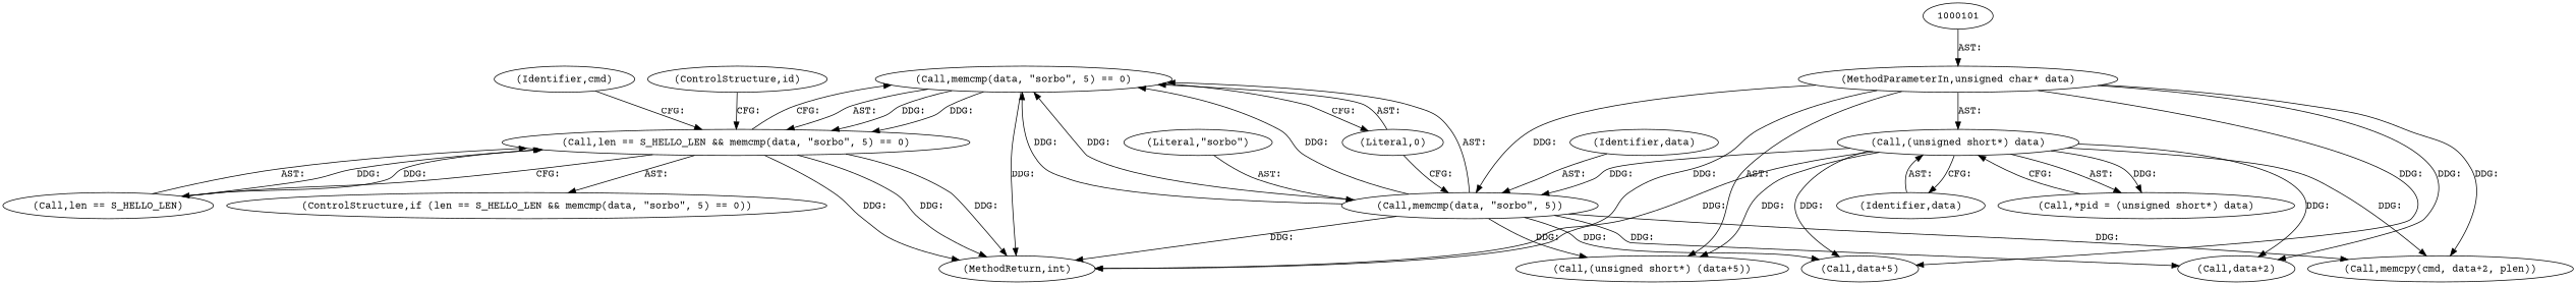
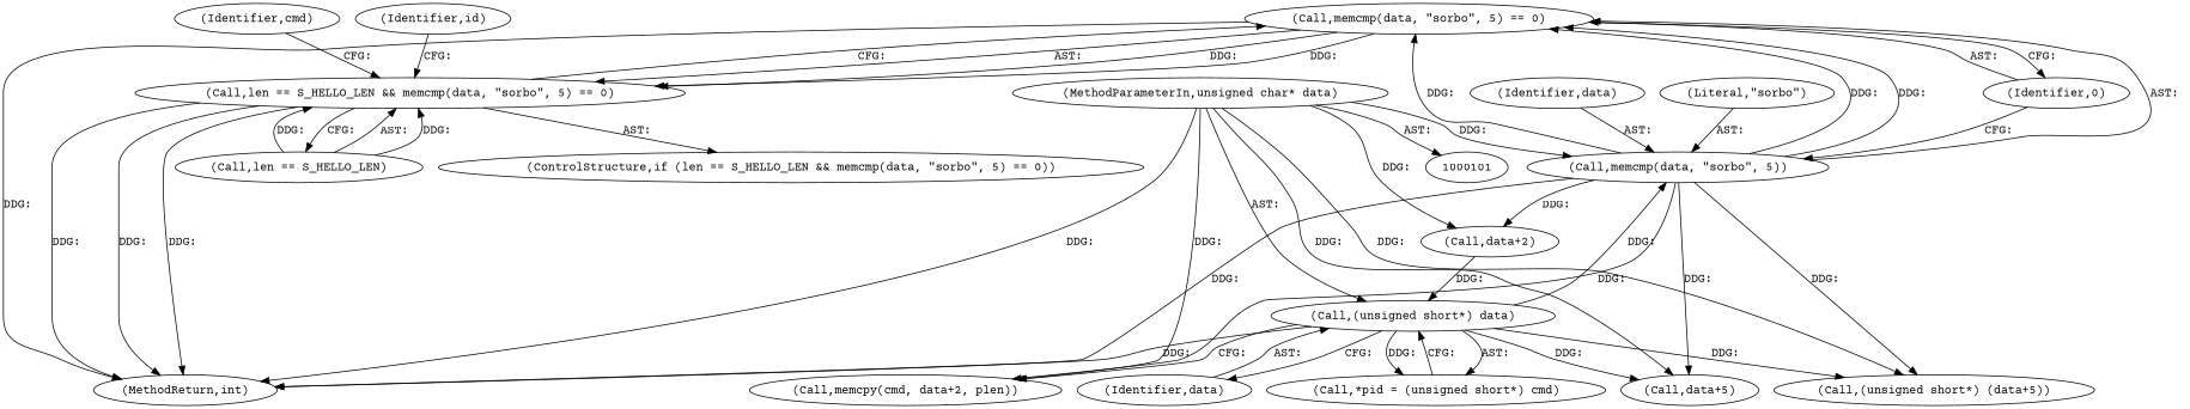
  digraph {
    fontname="Courier Prime"
    node [fontname="Courier Prime"]
    edge [fontname="Courier Prime"]
    n1 [label="(Call,memcmp(data, \"sorbo\", 5) == 0)"]
    n2 [label="(Call,len == S_HELLO_LEN && memcmp(data, \"sorbo\", 5) == 0)"]
-   n3 [label="(Literal,0)"]
+   n3 [label="(Identifier,0)"]
    n4 [label="(MethodReturn,int)"]
    n5 [label="(Call,len == S_HELLO_LEN)"]
    n6 [label="(ControlStructure,if (len == S_HELLO_LEN && memcmp(data, \"sorbo\", 5) == 0))"]
    n7 [label="(Call,memcmp(data, \"sorbo\", 5))"]
    n8 [label="(Call,data+5)"]
    n9 [label="(Call,memcpy(cmd, data+2, plen))"]
    n10 [label="(Call,data+2)"]
    n11 [label="(Call,(unsigned short*) (data+5))"]
    n12 [label="(Call,(unsigned short*) data)"]
    n13 [label="(Identifier,data)"]
-   n14 [label="(Call,*pid = (unsigned short*) data)"]
+   n14 [label="(Call,*pid = (unsigned short*) cmd)"]
    n15 [label="(MethodParameterIn,unsigned char* data)"]
    1000101
    n17 [label="(Identifier,cmd)"]
    n18 [label="(Identifier,data)"]
    n19 [label="(Literal,\"sorbo\")"]
-   n20 [label="(ControlStructure,id)"]
+   n20 [label="(Identifier,id)"]
    n1 -> n2 [label="AST: "]
    n1 -> n2 [label="DDG: "]
    n1 -> n2 [label="DDG: "]
    n1 -> n3 [label="CFG: "]
    n1 -> n4 [label="DDG: "]
    n2 -> n1 [label="CFG: "]
    n2 -> n4 [label="DDG: "]
    n2 -> n4 [label="DDG: "]
    n2 -> n4 [label="DDG: "]
    n2 -> n5 [label="CFG: "]
    n2 -> n6 [label="AST: "]
    n3 -> n1 [label="AST: "]
    n3 -> n7 [label="CFG: "]
    n5 -> n2 [label="AST: "]
    n5 -> n2 [label="DDG: "]
    n5 -> n2 [label="DDG: "]
    n7 -> n1 [label="AST: "]
    n7 -> n1 [label="DDG: "]
    n7 -> n1 [label="DDG: "]
    n7 -> n1 [label="DDG: "]
    n7 -> n4 [label="DDG: "]
    n7 -> n8 [label="DDG: "]
    n7 -> n9 [label="DDG: "]
    n7 -> n10 [label="DDG: "]
    n7 -> n11 [label="DDG: "]
    n12 -> n4 [label="DDG: "]
    n12 -> n7 [label="DDG: "]
    n12 -> n8 [label="DDG: "]
-   n12 -> n9 [label="DDG: "]
-   n12 -> n10 [label="DDG: "]
+   n12 -> n9 [label="CFG: "]
+   n10 -> n12 [label="DDG: "]
    n12 -> n11 [label="DDG: "]
    n12 -> n13 [label="CFG: "]
    n12 -> n14 [label="AST: "]
    n12 -> n14 [label="DDG: "]
    n13 -> n12 [label="AST: "]
    n14 -> n12 [label="CFG: "]
    n15 -> n4 [label="DDG: "]
    n15 -> n7 [label="DDG: "]
    n15 -> n8 [label="DDG: "]
    n15 -> n9 [label="DDG: "]
    n15 -> n10 [label="DDG: "]
-   n15 -> n11 [label="AST: "]
+   n15 -> n11 [label="DDG: "]
    n15 -> n12 [label="AST: "]
-   1000101 -> n15 [label="AST: "]
+   n15 -> 1000101 [label="AST: "]
    n17 -> n2 [label="CFG: "]
    n18 -> n7 [label="AST: "]
    n19 -> n7 [label="AST: "]
    n20 -> n2 [label="CFG: "]
  }
